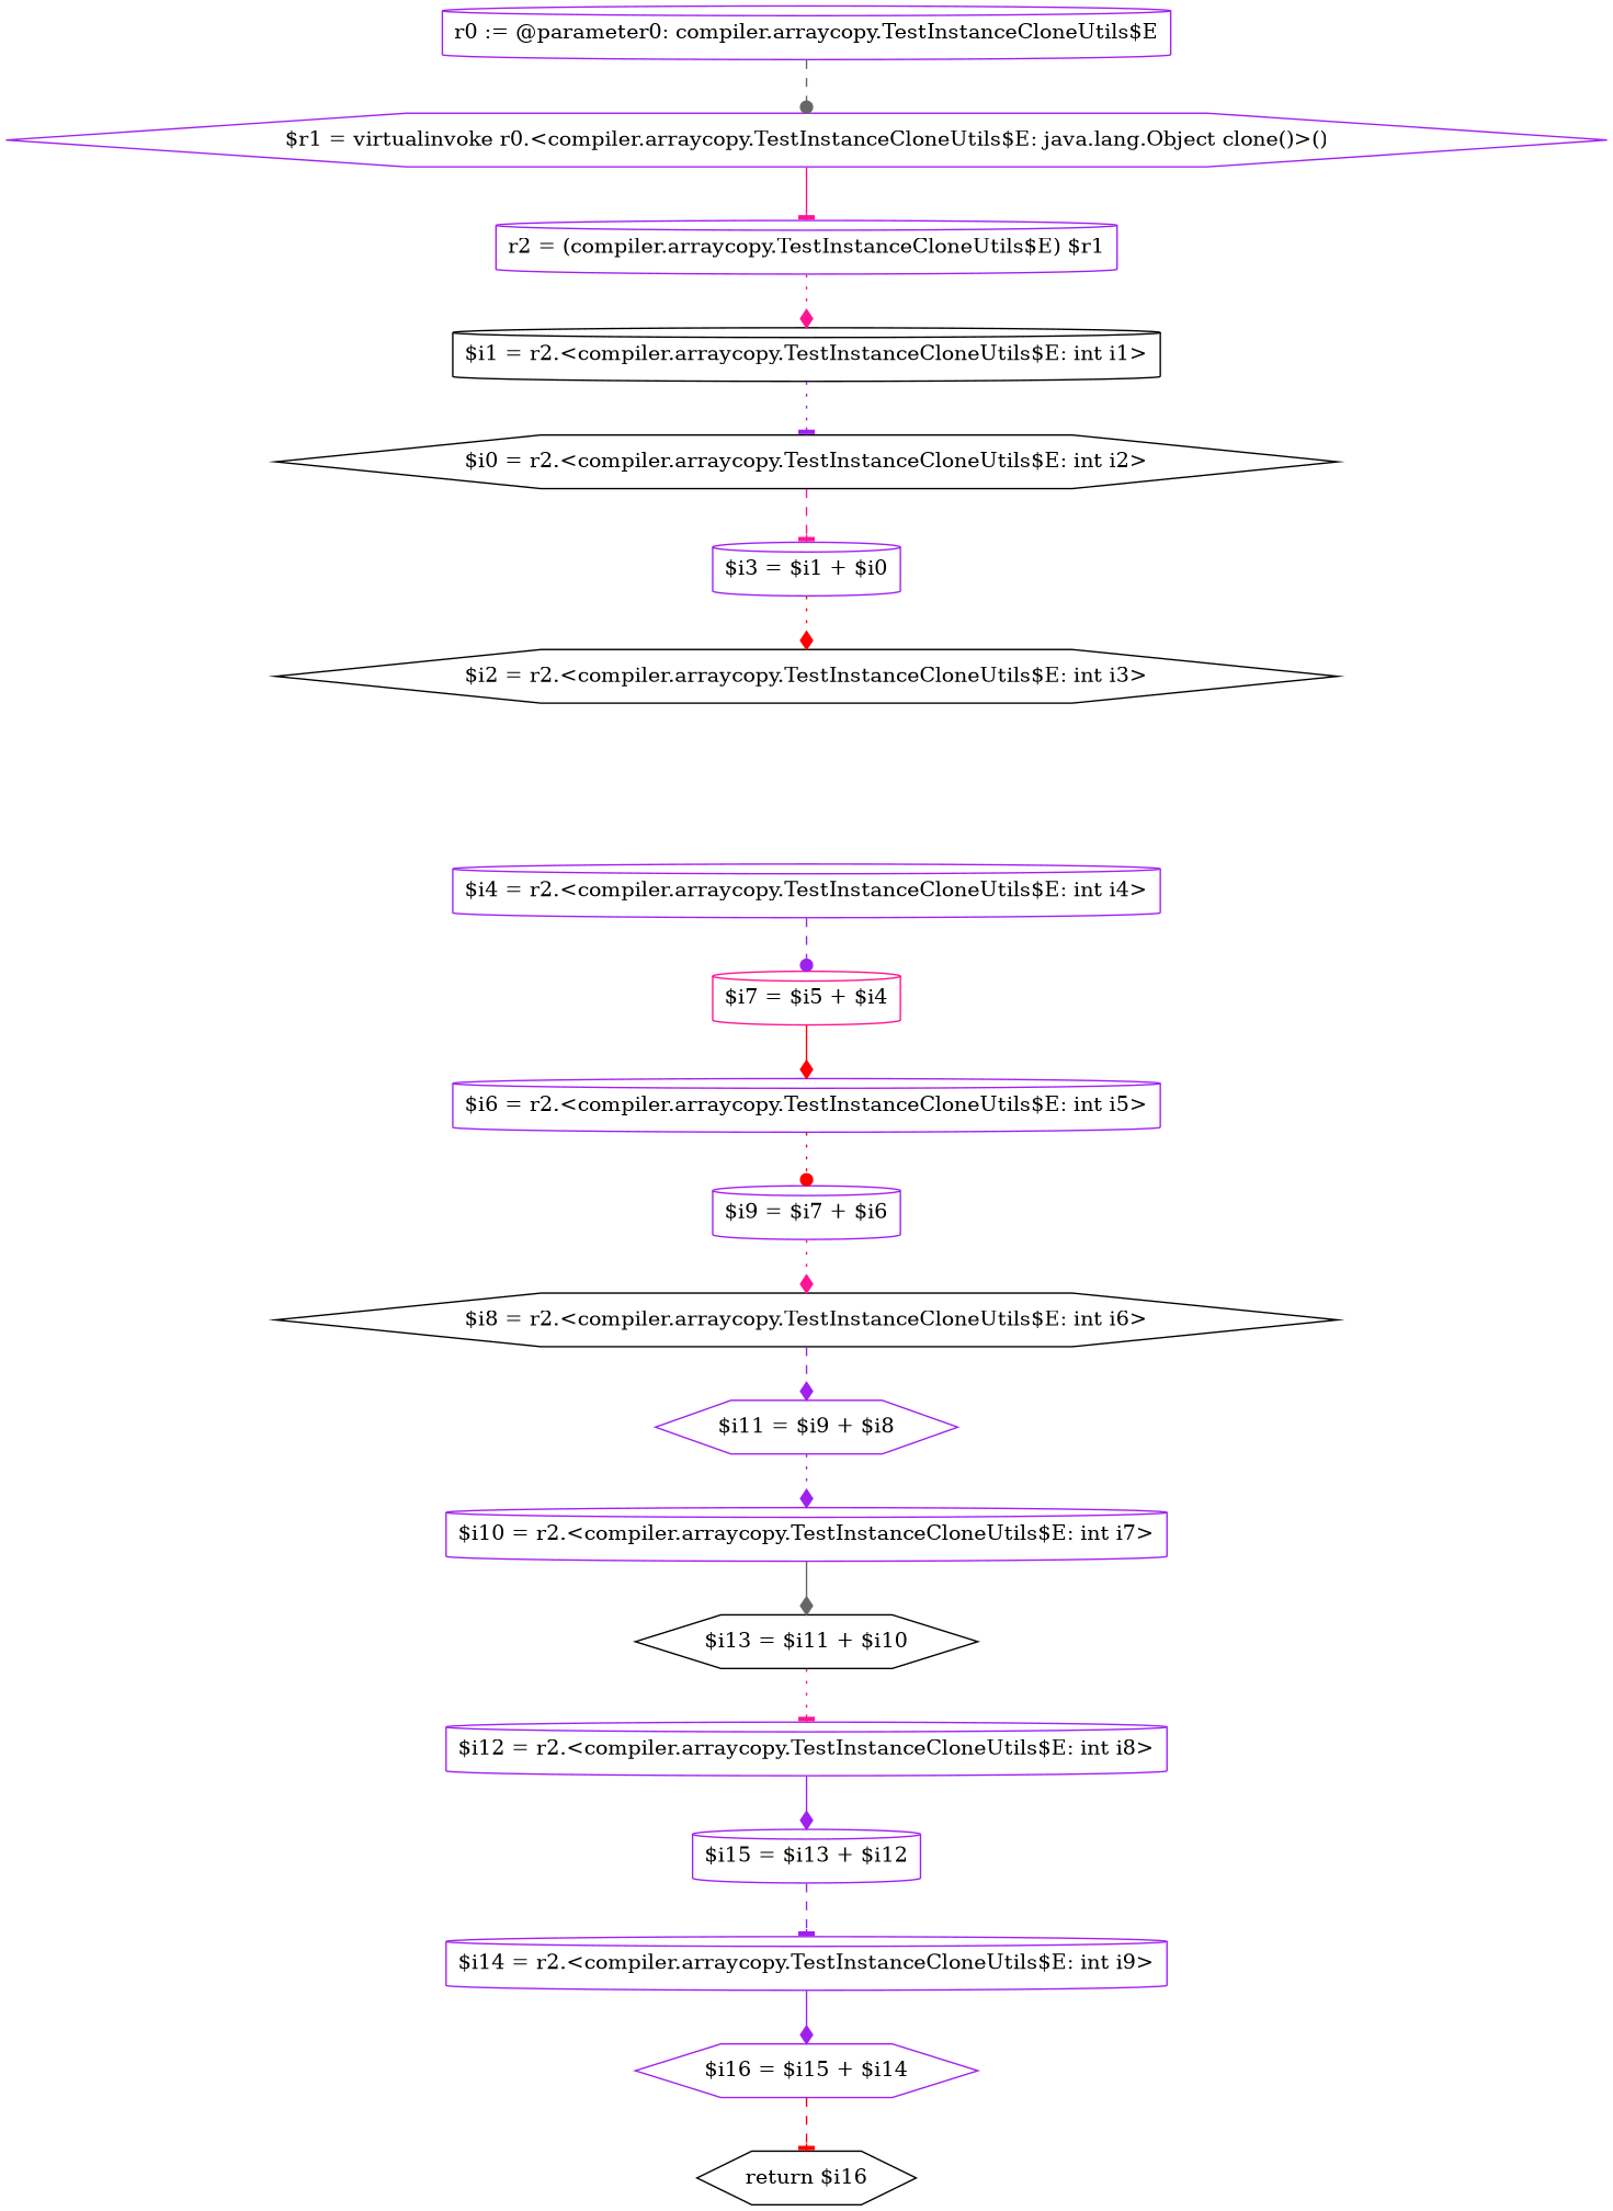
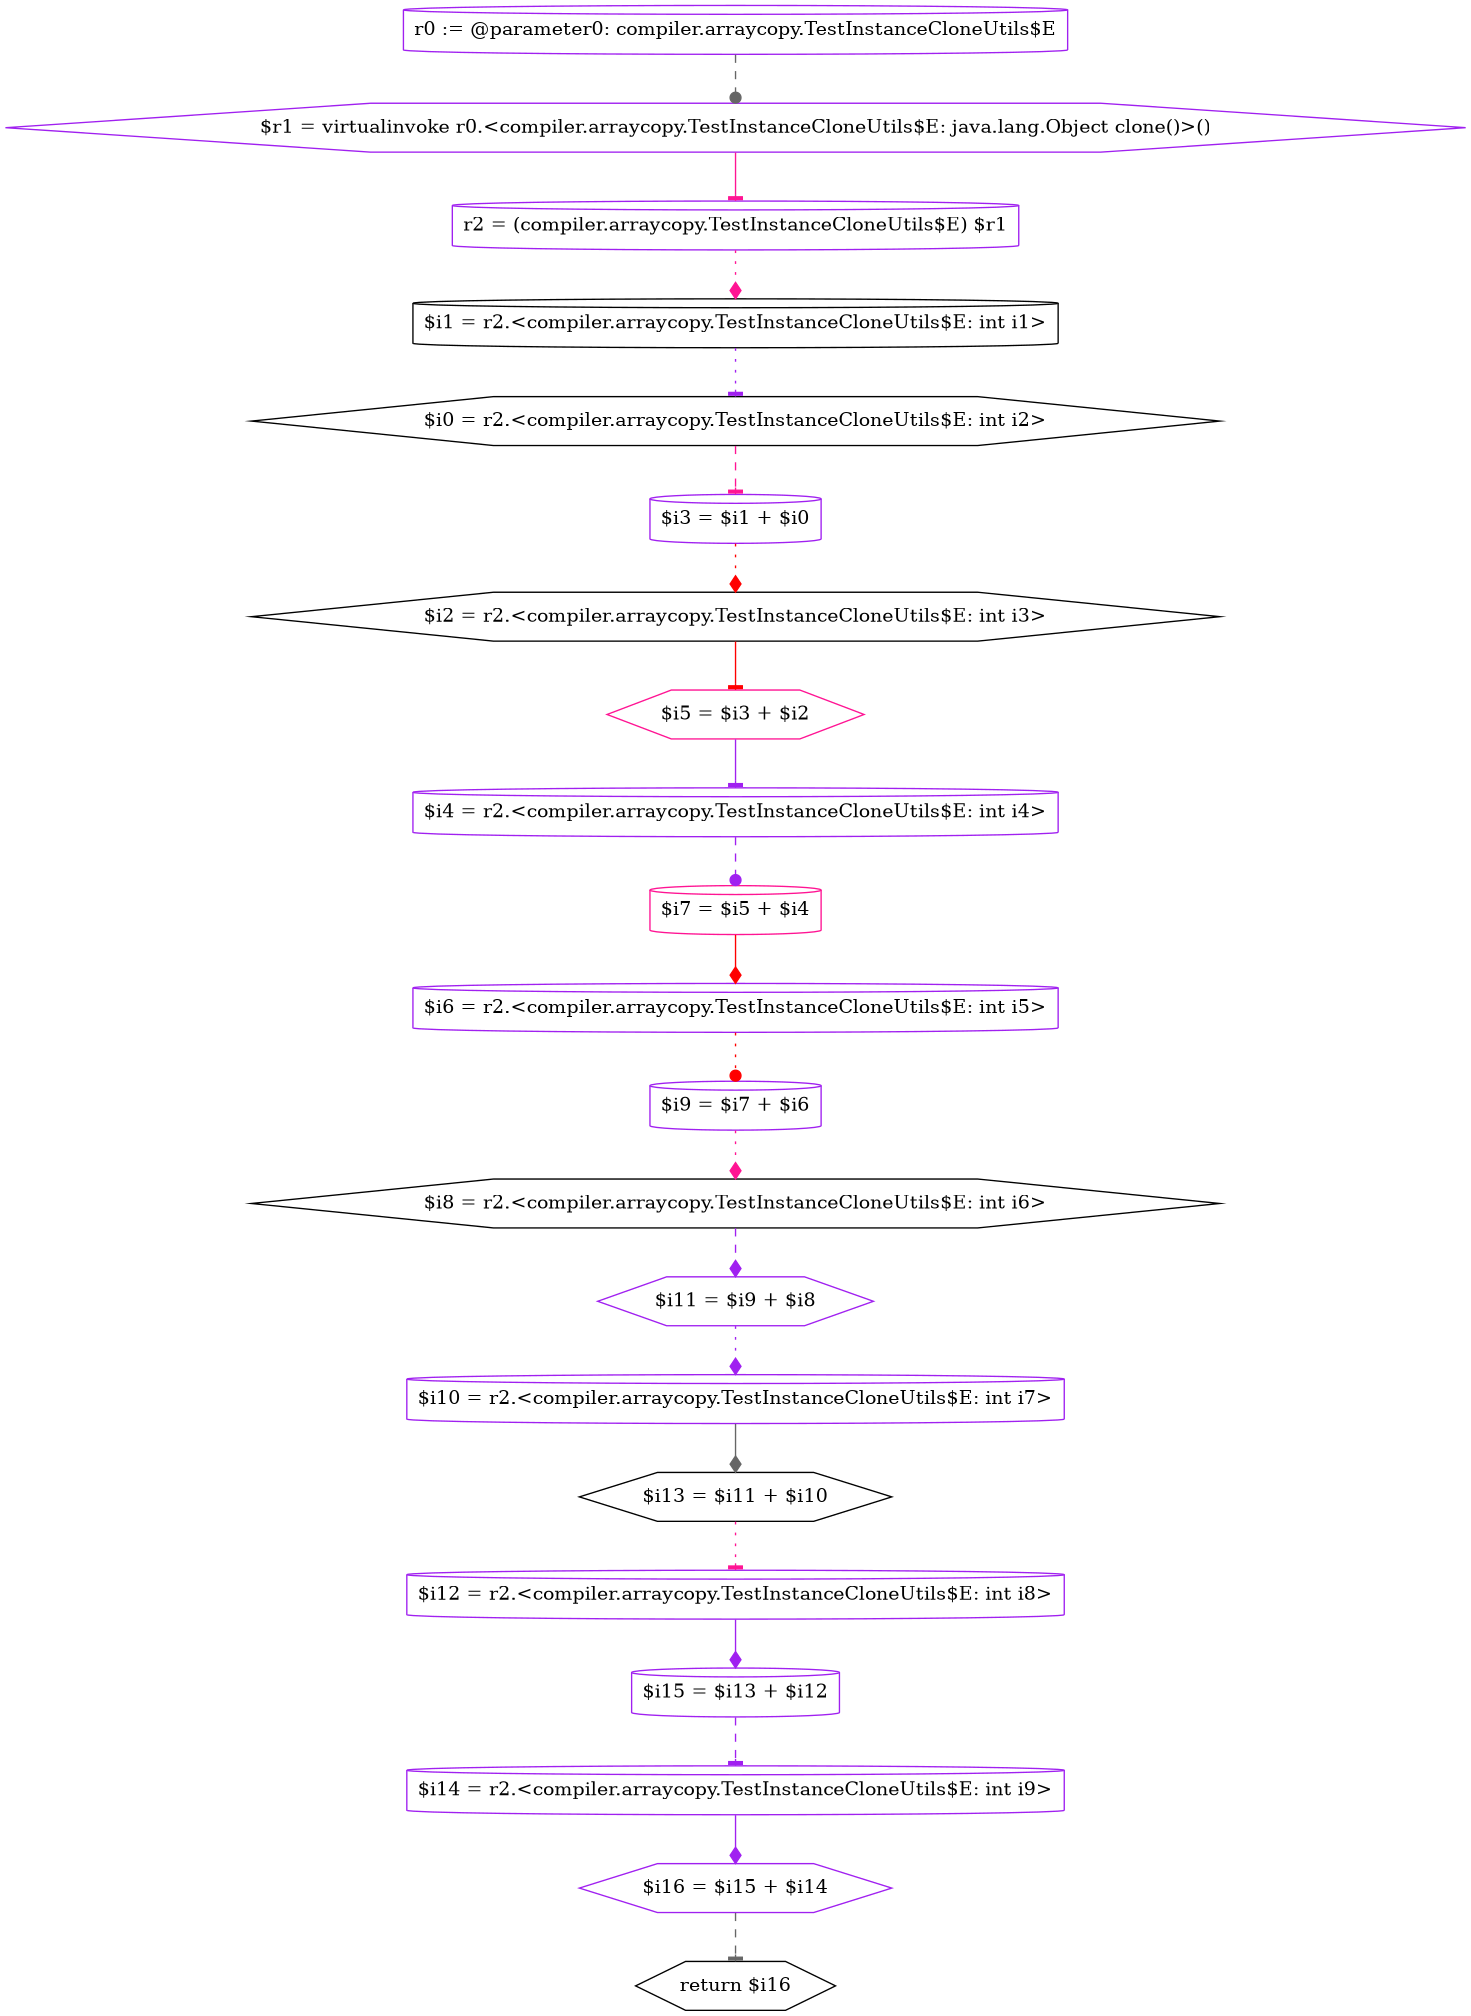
  digraph {
    node [color=purple shape=cylinder]
    edge [arrowhead=diamond color=purple style=solid]
    "$r1 = virtualinvoke r0.<compiler.arraycopy.TestInstanceCloneUtils$E: java.lang.Object clone()>()" [shape=hexagon]
    "r0 := @parameter0: compiler.arraycopy.TestInstanceCloneUtils$E"
    "r2 = (compiler.arraycopy.TestInstanceCloneUtils$E) $r1"
    "$i1 = r2.<compiler.arraycopy.TestInstanceCloneUtils$E: int i1>" [color=black]
    "$i0 = r2.<compiler.arraycopy.TestInstanceCloneUtils$E: int i2>" [color=black shape=hexagon]
    "$i3 = $i1 + $i0"
    "$i2 = r2.<compiler.arraycopy.TestInstanceCloneUtils$E: int i3>" [color=black shape=hexagon]
+   "$i5 = $i3 + $i2" [color=deeppink shape=hexagon]
    "$i4 = r2.<compiler.arraycopy.TestInstanceCloneUtils$E: int i4>"
    "$i7 = $i5 + $i4" [color=deeppink]
    "$i6 = r2.<compiler.arraycopy.TestInstanceCloneUtils$E: int i5>"
    "$i9 = $i7 + $i6"
    "$i8 = r2.<compiler.arraycopy.TestInstanceCloneUtils$E: int i6>" [color=black shape=hexagon]
    "$i11 = $i9 + $i8" [shape=hexagon]
    "$i10 = r2.<compiler.arraycopy.TestInstanceCloneUtils$E: int i7>"
    "$i13 = $i11 + $i10" [color=black shape=hexagon]
    "$i12 = r2.<compiler.arraycopy.TestInstanceCloneUtils$E: int i8>"
    "$i15 = $i13 + $i12"
    "$i14 = r2.<compiler.arraycopy.TestInstanceCloneUtils$E: int i9>"
    "$i16 = $i15 + $i14" [shape=hexagon]
    "return $i16" [color=black shape=hexagon]
    "$r1 = virtualinvoke r0.<compiler.arraycopy.TestInstanceCloneUtils$E: java.lang.Object clone()>()" -> "r2 = (compiler.arraycopy.TestInstanceCloneUtils$E) $r1" [arrowhead=tee color=deeppink]
    "r0 := @parameter0: compiler.arraycopy.TestInstanceCloneUtils$E" -> "$r1 = virtualinvoke r0.<compiler.arraycopy.TestInstanceCloneUtils$E: java.lang.Object clone()>()" [arrowhead=dot color=gray40 style=dashed]
    "r2 = (compiler.arraycopy.TestInstanceCloneUtils$E) $r1" -> "$i1 = r2.<compiler.arraycopy.TestInstanceCloneUtils$E: int i1>" [color=deeppink style=dotted]
    "$i1 = r2.<compiler.arraycopy.TestInstanceCloneUtils$E: int i1>" -> "$i0 = r2.<compiler.arraycopy.TestInstanceCloneUtils$E: int i2>" [arrowhead=tee style=dotted]
    "$i0 = r2.<compiler.arraycopy.TestInstanceCloneUtils$E: int i2>" -> "$i3 = $i1 + $i0" [arrowhead=tee color=deeppink style=dashed]
    "$i3 = $i1 + $i0" -> "$i2 = r2.<compiler.arraycopy.TestInstanceCloneUtils$E: int i3>" [color=red style=dotted]
+   "$i2 = r2.<compiler.arraycopy.TestInstanceCloneUtils$E: int i3>" -> "$i5 = $i3 + $i2" [arrowhead=tee color=red]
+   "$i5 = $i3 + $i2" -> "$i4 = r2.<compiler.arraycopy.TestInstanceCloneUtils$E: int i4>" [arrowhead=tee]
    "$i4 = r2.<compiler.arraycopy.TestInstanceCloneUtils$E: int i4>" -> "$i7 = $i5 + $i4" [arrowhead=dot style=dashed]
    "$i7 = $i5 + $i4" -> "$i6 = r2.<compiler.arraycopy.TestInstanceCloneUtils$E: int i5>" [color=red]
    "$i6 = r2.<compiler.arraycopy.TestInstanceCloneUtils$E: int i5>" -> "$i9 = $i7 + $i6" [arrowhead=dot color=red style=dotted]
    "$i9 = $i7 + $i6" -> "$i8 = r2.<compiler.arraycopy.TestInstanceCloneUtils$E: int i6>" [color=deeppink style=dotted]
    "$i8 = r2.<compiler.arraycopy.TestInstanceCloneUtils$E: int i6>" -> "$i11 = $i9 + $i8" [style=dashed]
    "$i11 = $i9 + $i8" -> "$i10 = r2.<compiler.arraycopy.TestInstanceCloneUtils$E: int i7>" [style=dotted]
    "$i10 = r2.<compiler.arraycopy.TestInstanceCloneUtils$E: int i7>" -> "$i13 = $i11 + $i10" [color=gray40]
    "$i13 = $i11 + $i10" -> "$i12 = r2.<compiler.arraycopy.TestInstanceCloneUtils$E: int i8>" [arrowhead=tee color=deeppink style=dotted]
    "$i12 = r2.<compiler.arraycopy.TestInstanceCloneUtils$E: int i8>" -> "$i15 = $i13 + $i12"
    "$i15 = $i13 + $i12" -> "$i14 = r2.<compiler.arraycopy.TestInstanceCloneUtils$E: int i9>" [arrowhead=tee style=dashed]
    "$i14 = r2.<compiler.arraycopy.TestInstanceCloneUtils$E: int i9>" -> "$i16 = $i15 + $i14"
-   "$i16 = $i15 + $i14" -> "return $i16" [arrowhead=tee color=red style=dashed]
+   "$i16 = $i15 + $i14" -> "return $i16" [arrowhead=tee color=gray40 style=dashed]
  }
